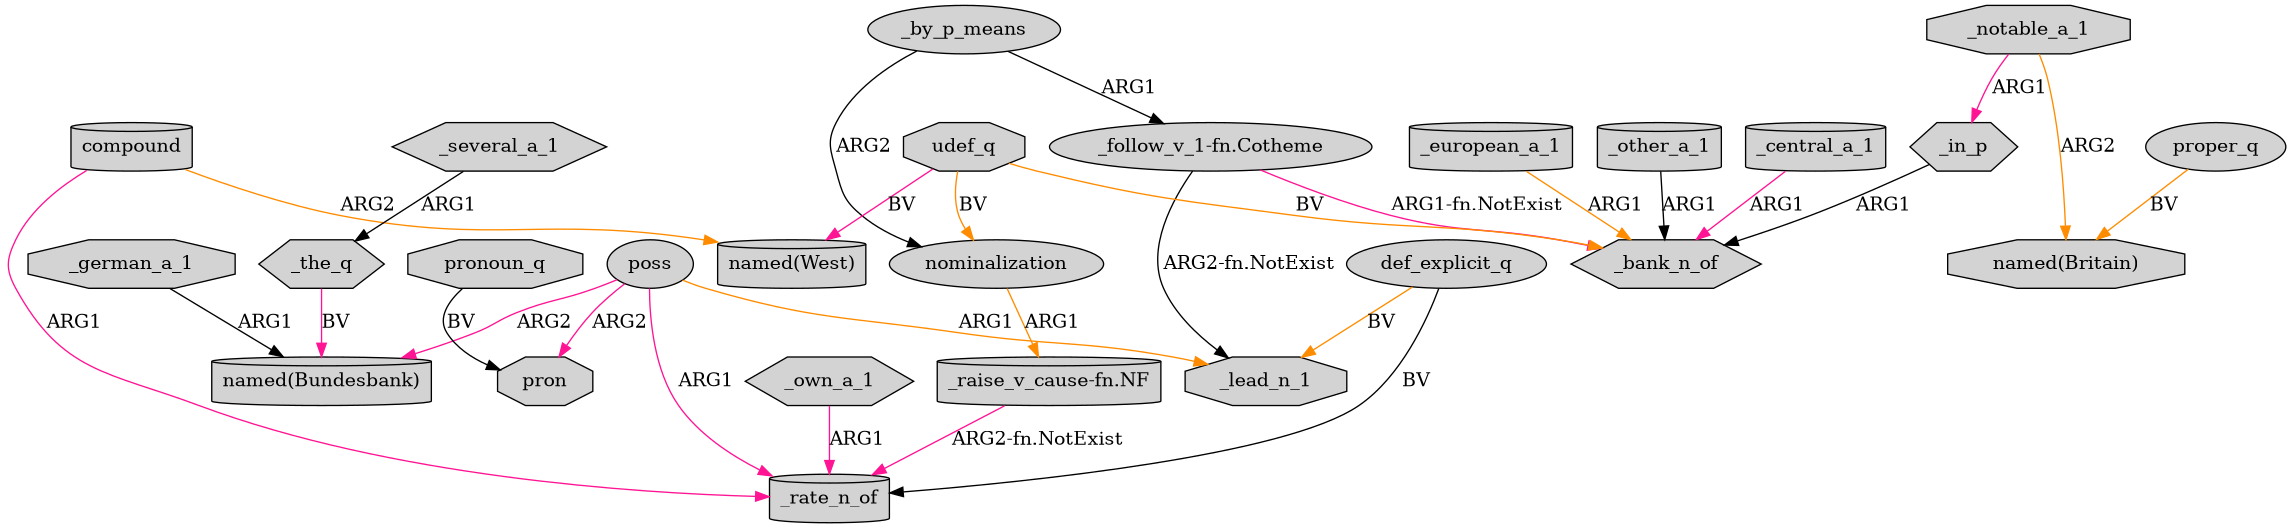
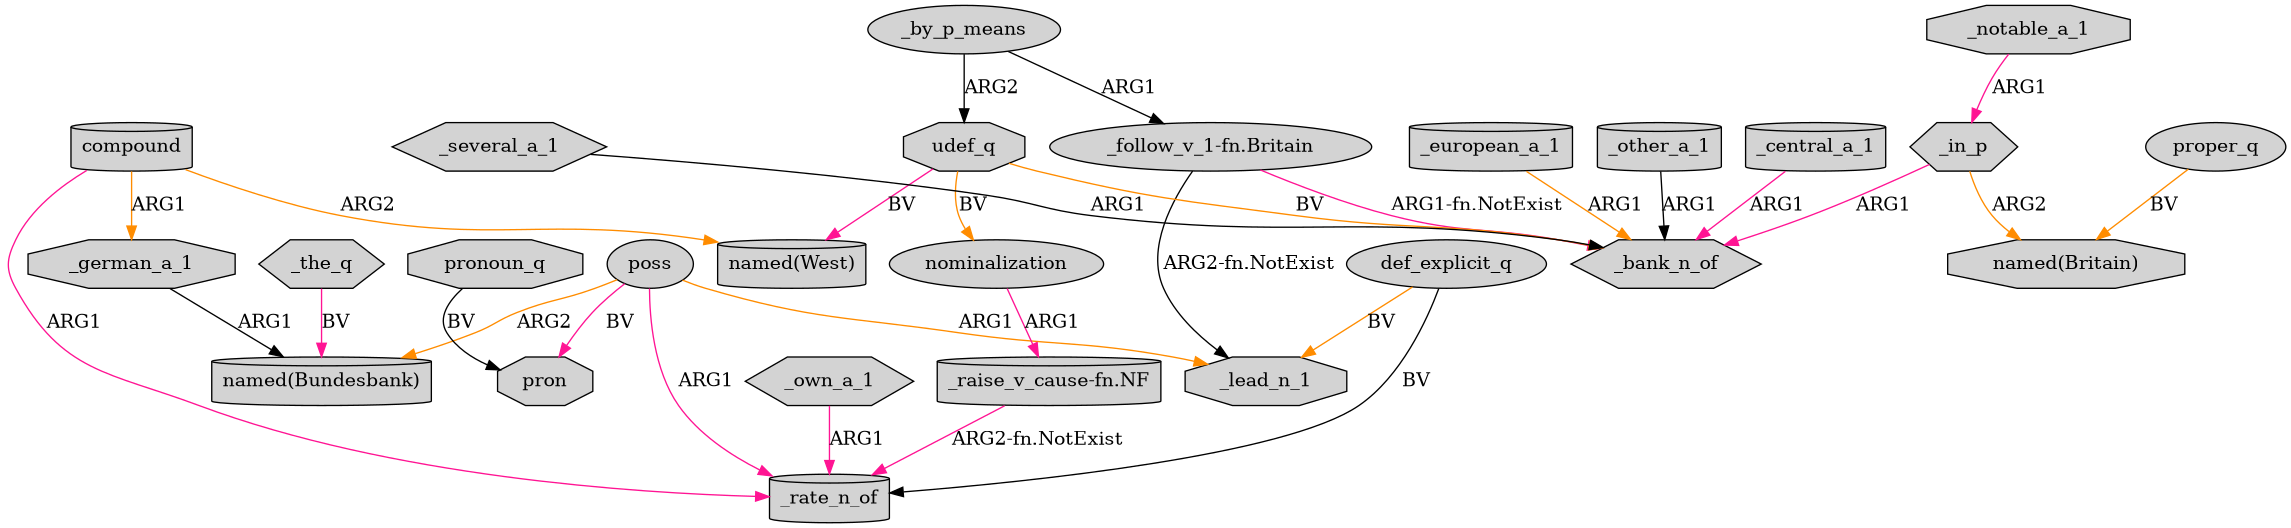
  digraph {
    node [shape=cylinder style=filled]
    edge [color=deeppink]
    "_raise_v_cause-fn.NF"
    _rate_n_of
    poss [shape=ellipse]
    pron [shape=octagon]
    "named(Bundesbank)"
    _lead_n_1 [shape=octagon]
    _in_p [shape=hexagon]
    "named(Britain)" [shape=octagon]
    _bank_n_of [shape=hexagon]
    compound
    "named(West)"
    _german_a_1 [shape=octagon]
    _by_p_means [shape=ellipse]
    nominalization [shape=ellipse]
-   "_follow_v_1-fn.Cotheme" [shape=ellipse]
+   "_follow_v_1-fn.Cotheme" [shape=ellipse label="_follow_v_1-fn.Britain"]
    udef_q [shape=octagon]
    def_explicit_q [shape=ellipse]
    _several_a_1 [shape=hexagon]
    _the_q [shape=hexagon]
    pronoun_q [shape=octagon]
    _central_a_1
    _european_a_1
    _notable_a_1 [shape=octagon]
    _other_a_1
    _own_a_1 [shape=hexagon]
    proper_q [shape=ellipse]
    "_raise_v_cause-fn.NF" -> _rate_n_of [label="ARG2-fn.NotExist"]
    poss -> _rate_n_of [label=ARG1]
-   poss -> pron [label=ARG2]
-   poss -> "named(Bundesbank)" [label=ARG2]
+   poss -> pron [label=BV]
+   poss -> "named(Bundesbank)" [color=darkorange label=ARG2]
    poss -> _lead_n_1 [color=darkorange label=ARG1]
-   _notable_a_1 -> "named(Britain)" [color=darkorange label=ARG2]
-   _in_p -> _bank_n_of [color=black label=ARG1]
+   _in_p -> "named(Britain)" [color=darkorange label=ARG2]
+   _in_p -> _bank_n_of [label=ARG1]
    compound -> _rate_n_of [label=ARG1]
    compound -> "named(West)" [color=darkorange label=ARG2]
+   compound -> _german_a_1 [color=darkorange label=ARG1]
    _german_a_1 -> "named(Bundesbank)" [color=black label=ARG1]
-   _by_p_means -> nominalization [color=black label=ARG2]
+   _by_p_means -> udef_q [color=black label=ARG2]
    _by_p_means -> "_follow_v_1-fn.Cotheme" [color=black label=ARG1]
-   nominalization -> "_raise_v_cause-fn.NF" [color=darkorange label=ARG1]
+   nominalization -> "_raise_v_cause-fn.NF" [label=ARG1]
    "_follow_v_1-fn.Cotheme" -> _lead_n_1 [color=black label="ARG2-fn.NotExist"]
    "_follow_v_1-fn.Cotheme" -> _bank_n_of [label="ARG1-fn.NotExist"]
    udef_q -> _bank_n_of [color=darkorange label=BV]
    udef_q -> "named(West)" [label=BV]
    udef_q -> nominalization [color=darkorange label=BV]
    def_explicit_q -> _rate_n_of [color=black label=BV]
    def_explicit_q -> _lead_n_1 [color=darkorange label=BV]
-   _several_a_1 -> _the_q [color=black label=ARG1]
+   _several_a_1 -> _bank_n_of [color=black label=ARG1]
    _the_q -> "named(Bundesbank)" [label=BV]
    pronoun_q -> pron [color=black label=BV]
    _central_a_1 -> _bank_n_of [label=ARG1]
    _european_a_1 -> _bank_n_of [color=darkorange label=ARG1]
    _notable_a_1 -> _in_p [label=ARG1]
    _other_a_1 -> _bank_n_of [color=black label=ARG1]
    _own_a_1 -> _rate_n_of [label=ARG1]
    proper_q -> "named(Britain)" [color=darkorange label=BV]
  }
